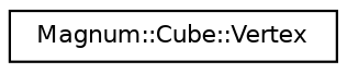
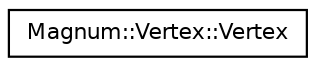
  digraph {
    rankdir=LR
-   n1 [color=black fillcolor=white fontname=Helvetica fontsize=10 height=0.2 label="Magnum::Cube::Vertex" shape=record style=filled width=0.4]
+   n1 [color=black fillcolor=white fontname=Helvetica fontsize=10 height=0.2 label="Magnum::Vertex::Vertex" shape=record style=filled width=0.4]
  }
